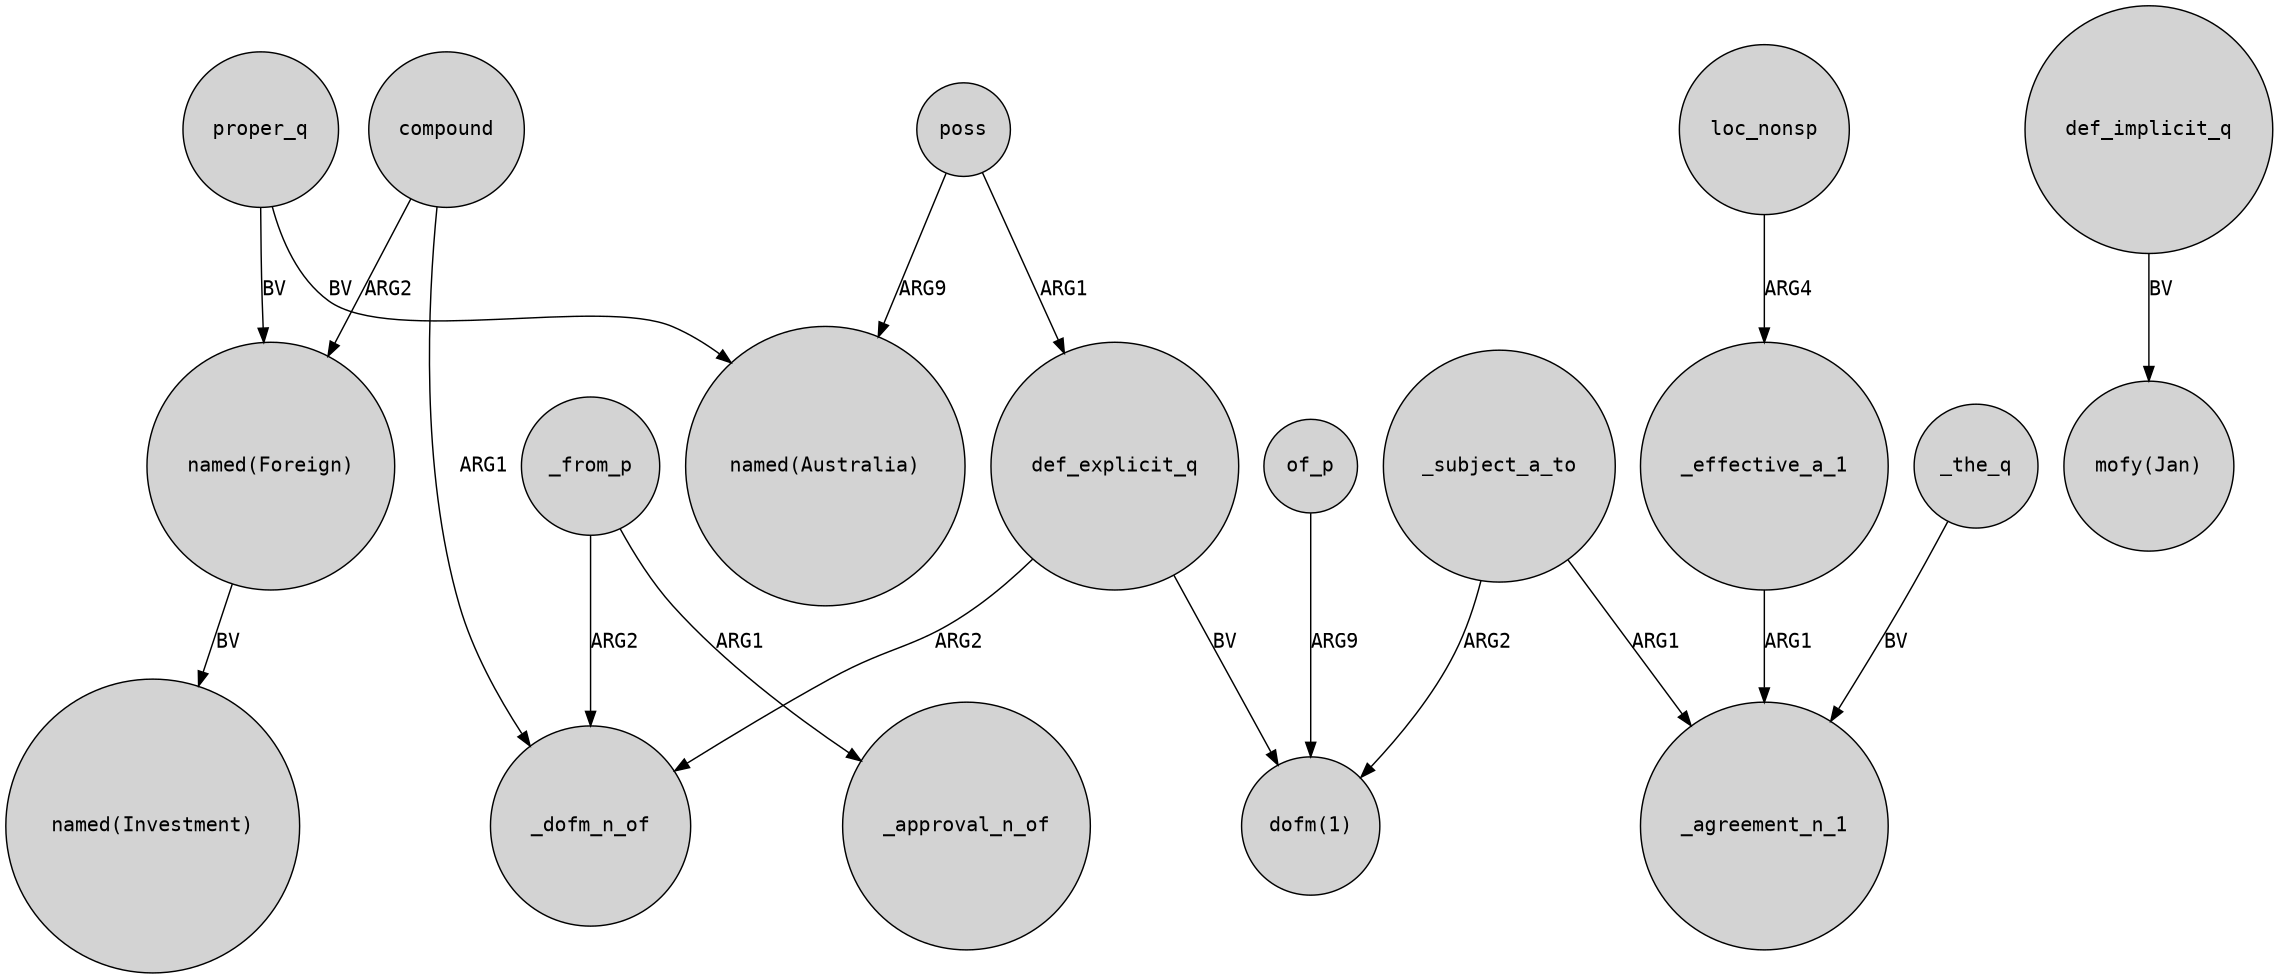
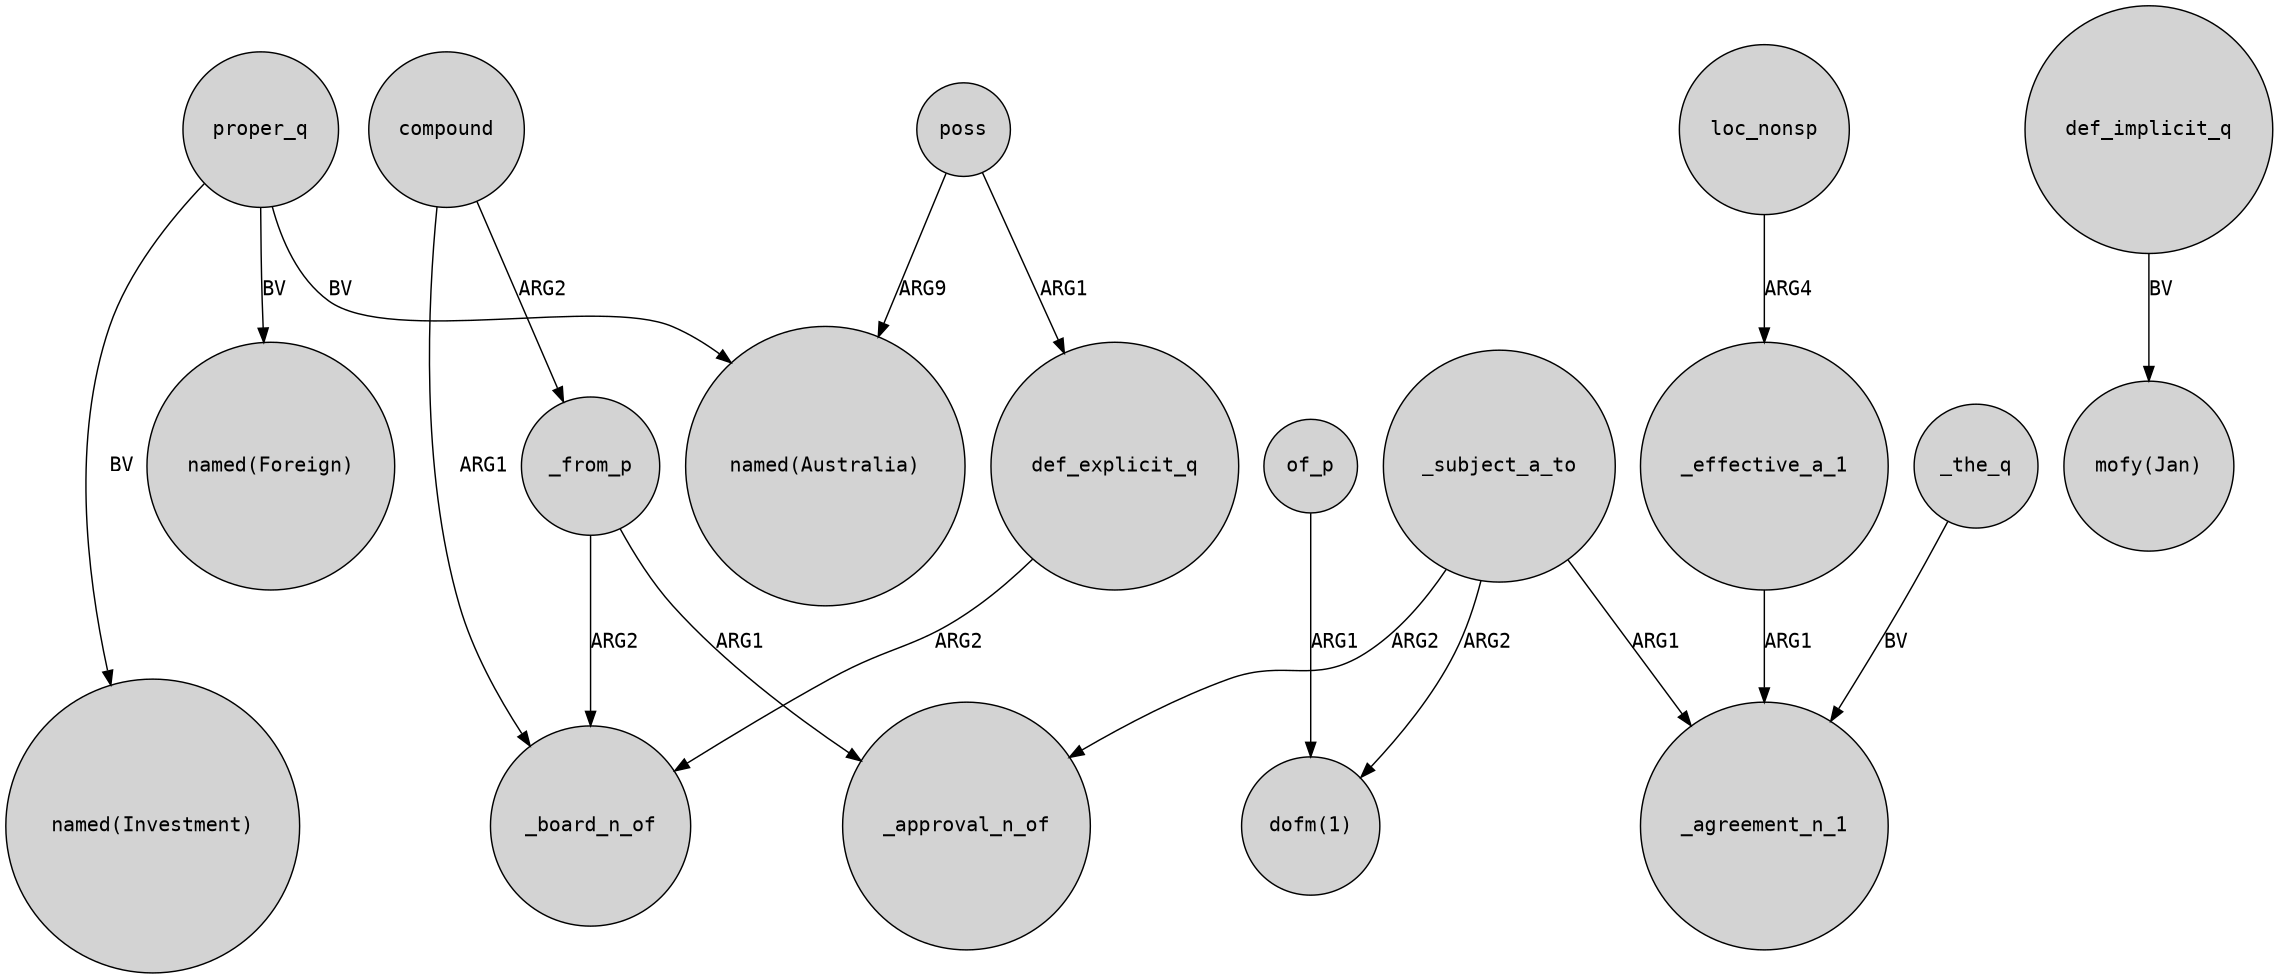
  digraph {
    fontname="DejaVu Sans Mono"
    node [fontname="DejaVu Sans Mono" shape=circle style=filled]
    edge [fontname="DejaVu Sans Mono"]
    proper_q
    "named(Foreign)"
    "named(Australia)"
    "named(Investment)"
    compound
-   _board_n_of [label=_dofm_n_of]
+   _board_n_of
    poss
    def_explicit_q
    loc_nonsp
    _effective_a_1
    _agreement_n_1
    "dofm(1)"
    def_implicit_q
    "mofy(Jan)"
    _the_q
    _subject_a_to
    _approval_n_of
    _from_p
    of_p
    proper_q -> "named(Foreign)" [label=BV]
    proper_q -> "named(Australia)" [label=BV]
-   "named(Foreign)" -> "named(Investment)" [label=BV]
-   compound -> "named(Foreign)" [label=ARG2]
+   proper_q -> "named(Investment)" [label=BV]
+   compound -> _from_p [label=ARG2]
    compound -> _board_n_of [label=ARG1]
    poss -> "named(Australia)" [label=ARG9]
    poss -> def_explicit_q [label=ARG1]
    def_explicit_q -> _board_n_of [label=ARG2]
-   def_explicit_q -> "dofm(1)" [label=BV]
    loc_nonsp -> _effective_a_1 [label=ARG4]
    _effective_a_1 -> _agreement_n_1 [label=ARG1]
    def_implicit_q -> "mofy(Jan)" [label=BV]
    _the_q -> _agreement_n_1 [label=BV]
    _subject_a_to -> _agreement_n_1 [label=ARG1]
    _subject_a_to -> "dofm(1)" [label=ARG2]
+   _subject_a_to -> _approval_n_of [label=ARG2]
    _from_p -> _board_n_of [label=ARG2]
    _from_p -> _approval_n_of [label=ARG1]
-   of_p -> "dofm(1)" [label=ARG9]
+   of_p -> "dofm(1)" [label=ARG1]
  }
